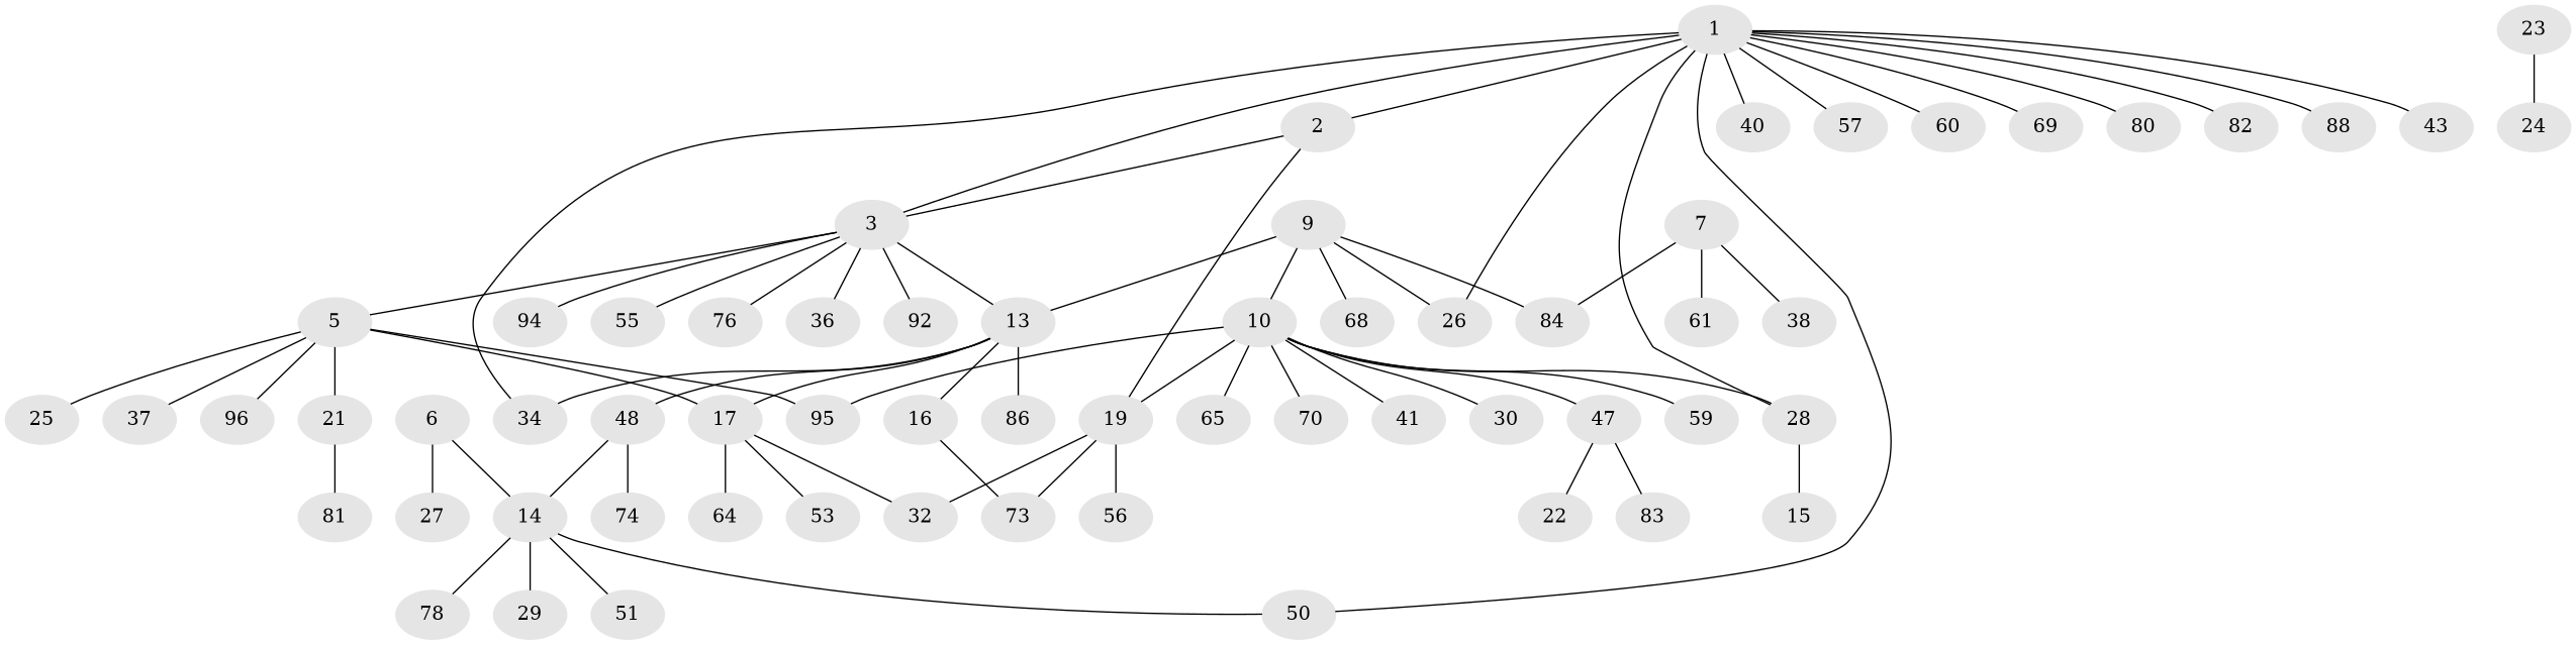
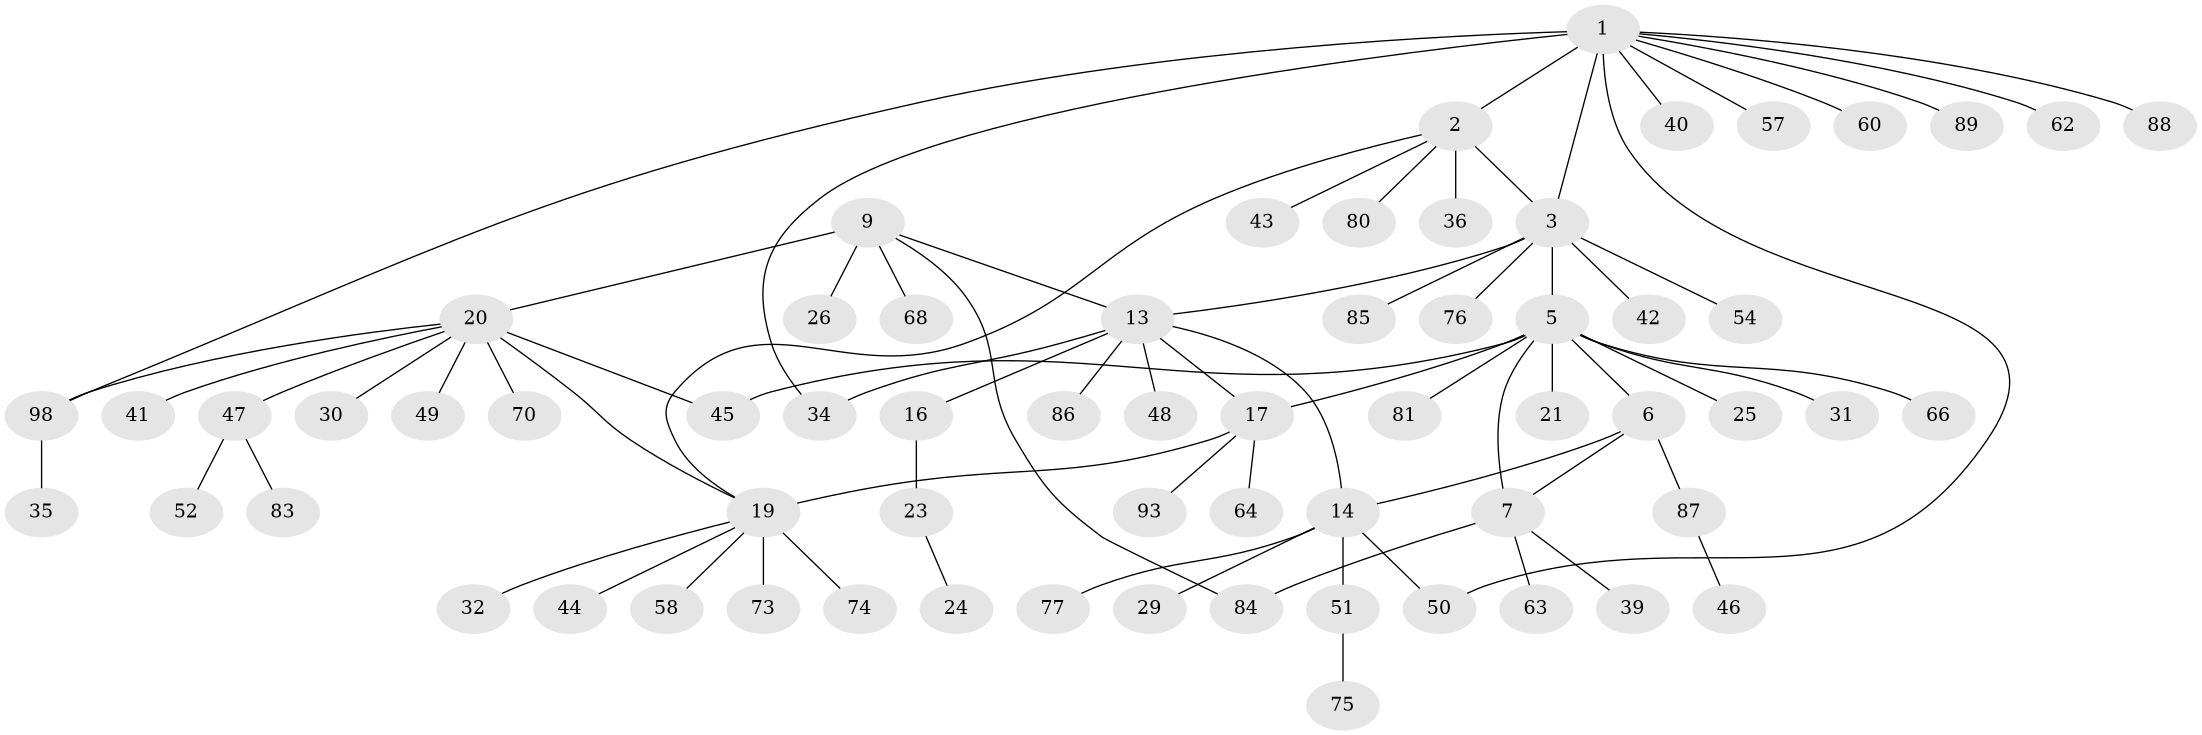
  graph {
    node [color=gray90 style=filled]
    1 [super="+4"]
    2
    3 [super="+38"]
    26 [super="+36"]
-   28 [super="+62"]
+   28 [super="+62" label=98]
    34
    40
    50
    57
    60
-   69
+   69 [label=89]
    80
-   82
+   82 [label=62]
    88
    19 [super="+20"]
    n16 [label=36]
    43
    5 [super="+8"]
    13 [super="+15"]
-   42 [label=92]
-   54 [label=94]
-   55 [super="+67"]
+   42
+   54
+   55 [super="+67" label=85]
    76
-   35 [label=15]
+   35
    32
-   56
+   44 [super="+85"]
+   56 [label=58]
    73
    74
    6
    7 [super="+58"]
    17 [super="+18"]
    21
    n34 [label=25 super="+59"]
-   37 [super="+79"]
-   45 [label=95]
-   66 [label=96]
+   37 [super="+79" label=31]
+   45
+   66
    81
    14 [super="+51"]
    16 [super="+63"]
    48
    86
-   27 [super="+77"]
-   39 [super="+87" label=38]
-   61
+   27 [super="+77" label=87]
+   39 [super="+87"]
+   61 [label=63]
    84
-   53
+   53 [label=93]
    64
    29
    n50 [label=51]
-   78
+   78 [label=77]
+   46
    9 [super="+11"]
-   10 [super="+25"]
+   10 [super="+25" label=20]
    68
    30
    41
    47
-   49 [label=59]
-   65
+   49
    70
    83
-   52 [label=22]
+   52
    23
+   75
    24 [super="+72"]
    1 -- 2 [weight=2]
    1 -- 3 [weight=2]
-   1 -- 26
    1 -- 28
    1 -- 34
    1 -- 40
    1 -- 50
    1 -- 57
    1 -- 60
    1 -- 69
-   1 -- 80
+   2 -- 80
    1 -- 82
    1 -- 88
    2 -- 3
    2 -- 19
-   3 -- n16
-   1 -- 43
+   2 -- n16
+   2 -- 43
    3 -- 5
    3 -- 13
    3 -- 42
    3 -- 54
    3 -- 55
    3 -- 76
    28 -- 35
    19 -- 32
+   19 -- 44
    19 -- 56
    19 -- 73
-   48 -- 74
+   19 -- 74
+   5 -- 6 [weight=2]
+   5 -- 7 [weight=2]
    5 -- 17
    5 -- 21
    5 -- n34
    5 -- 37
    5 -- 45
    5 -- 66
-   21 -- 81
+   5 -- 81
    13 -- 34
    13 -- 17
-   48 -- 14 [weight=2]
+   13 -- 14 [weight=2]
    13 -- 16 [weight=2]
    13 -- 48
    13 -- 86
+   6 -- 7
    6 -- 14
    6 -- 27
    7 -- 39
    7 -- 61
    7 -- 84
-   17 -- 32 [weight=4]
+   17 -- 19 [weight=4]
    17 -- 53
    17 -- 64
    14 -- 50
    14 -- 29
    14 -- n50
    14 -- 78
-   16 -- 73
+   16 -- 23
+   27 -- 46
+   n50 -- 75
    9 -- 26
    9 -- 13
    9 -- 84
    9 -- 10 [weight=2]
    9 -- 68
    10 -- 28
    10 -- 19
    10 -- 45
    10 -- 30
    10 -- 41
    10 -- 47
    10 -- 49
-   10 -- 65
    10 -- 70
    47 -- 83
    47 -- 52
    23 -- 24
  }
